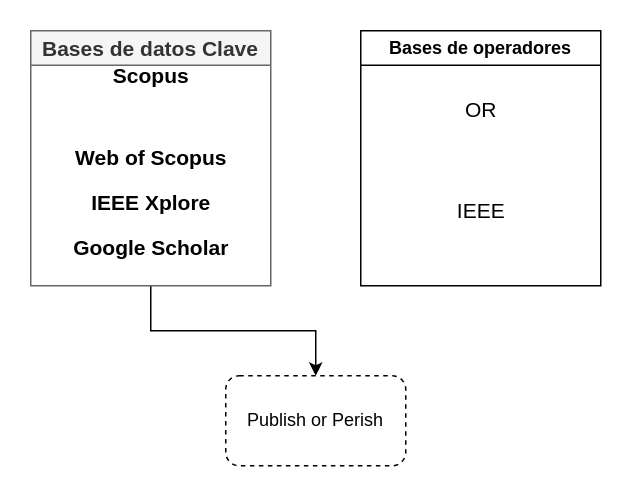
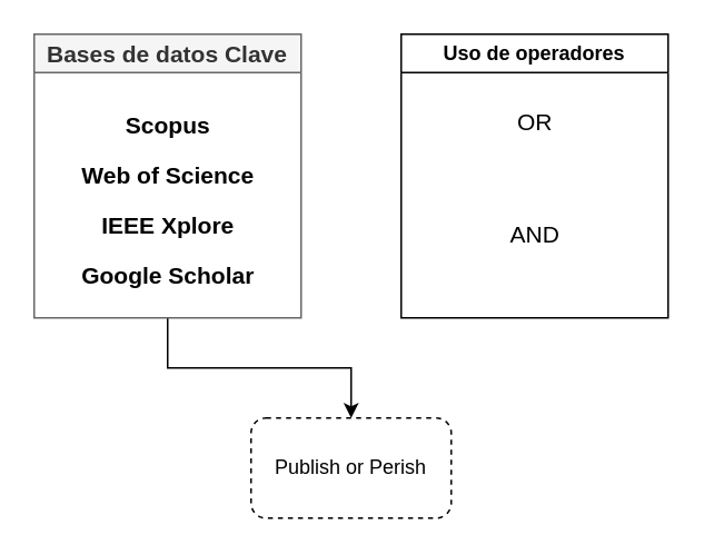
  <mxCell id="0" />
  <mxCell id="1" parent="0" />
  <mxCell id="2" style="edgeStyle=orthogonalEdgeStyle;rounded=0;orthogonalLoop=1;jettySize=auto;html=1;" edge="1" parent="1" source="3" target="10"><mxGeometry relative="1" as="geometry" /></mxCell>
  <mxCell id="3" value="Bases de datos Clave" style="swimlane;whiteSpace=wrap;html=1;fontSize=14;align=center;fillColor=#f5f5f5;fontColor=#333333;strokeColor=#666666;" vertex="1" parent="1"><mxGeometry x="20" y="20" width="160" height="170" as="geometry" /></mxCell>
- <mxCell id="4" value="Scopus" style="text;html=1;align=center;verticalAlign=middle;resizable=0;points=[];autosize=1;strokeColor=none;fillColor=none;fontStyle=1;fontSize=14;" vertex="1" parent="3"><mxGeometry x="45" y="15" width="70" height="30" as="geometry" /></mxCell>
- <mxCell id="5" value="Web of Scopus" style="text;html=1;align=center;verticalAlign=middle;resizable=0;points=[];autosize=1;strokeColor=none;fillColor=none;fontStyle=1;fontSize=14;" vertex="1" parent="3"><mxGeometry x="20" y="70" width="120" height="30" as="geometry" /></mxCell>
+ <mxCell id="4" value="Scopus" style="text;html=1;align=center;verticalAlign=middle;resizable=0;points=[];autosize=1;strokeColor=none;fillColor=none;fontStyle=1;fontSize=14;" vertex="1" parent="3"><mxGeometry x="45" y="40" width="70" height="30" as="geometry" /></mxCell>
+ <mxCell id="5" value="Web of Science" style="text;html=1;align=center;verticalAlign=middle;resizable=0;points=[];autosize=1;strokeColor=none;fillColor=none;fontStyle=1;fontSize=14;" vertex="1" parent="3"><mxGeometry x="20" y="70" width="120" height="30" as="geometry" /></mxCell>
  <mxCell id="6" value="IEEE Xplore" style="text;html=1;align=center;verticalAlign=middle;resizable=0;points=[];autosize=1;strokeColor=none;fillColor=none;fontStyle=1;fontSize=14;" vertex="1" parent="3"><mxGeometry x="30" y="100" width="100" height="30" as="geometry" /></mxCell>
  <mxCell id="7" value="Google Scholar" style="text;html=1;align=center;verticalAlign=middle;resizable=0;points=[];autosize=1;strokeColor=none;fillColor=none;fontStyle=1;fontSize=14;" vertex="1" parent="3"><mxGeometry x="20" y="130" width="120" height="30" as="geometry" /></mxCell>
- <mxCell id="8" value="Bases de operadores" style="swimlane;whiteSpace=wrap;html=1;" vertex="1" parent="1"><mxGeometry x="240" y="20" width="160" height="170" as="geometry" /></mxCell>
- <mxCell id="9" value="OR&lt;div&gt;&lt;br&gt;&lt;/div&gt;&lt;div&gt;&lt;br&gt;&lt;/div&gt;&lt;div&gt;&lt;br&gt;IEEE&lt;br&gt;&lt;br&gt;&lt;/div&gt;" style="text;html=1;align=center;verticalAlign=middle;resizable=0;points=[];autosize=1;strokeColor=none;fillColor=none;fontSize=14;fontStyle=0" vertex="1" parent="8"><mxGeometry x="55" y="40" width="50" height="110" as="geometry" /></mxCell>
+ <mxCell id="8" value="Uso de operadores" style="swimlane;whiteSpace=wrap;html=1;" vertex="1" parent="1"><mxGeometry x="240" y="20" width="160" height="170" as="geometry" /></mxCell>
+ <mxCell id="9" value="OR&lt;div&gt;&lt;br&gt;&lt;/div&gt;&lt;div&gt;&lt;br&gt;&lt;/div&gt;&lt;div&gt;&lt;br&gt;AND&lt;br&gt;&lt;br&gt;&lt;/div&gt;" style="text;html=1;align=center;verticalAlign=middle;resizable=0;points=[];autosize=1;strokeColor=none;fillColor=none;fontSize=14;fontStyle=0" vertex="1" parent="8"><mxGeometry x="55" y="40" width="50" height="110" as="geometry" /></mxCell>
  <mxCell id="10" value="Publish or Perish" style="rounded=1;whiteSpace=wrap;html=1;dashed=1;" vertex="1" parent="1"><mxGeometry x="150" y="250" width="120" height="60" as="geometry" /></mxCell>
